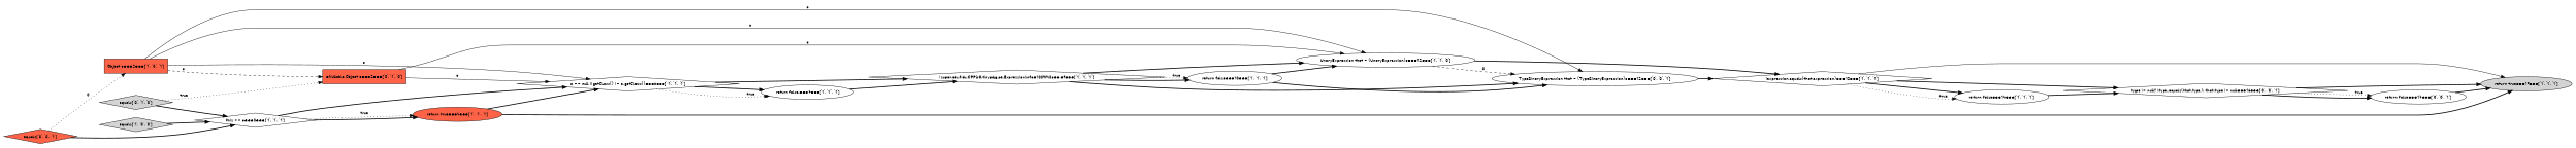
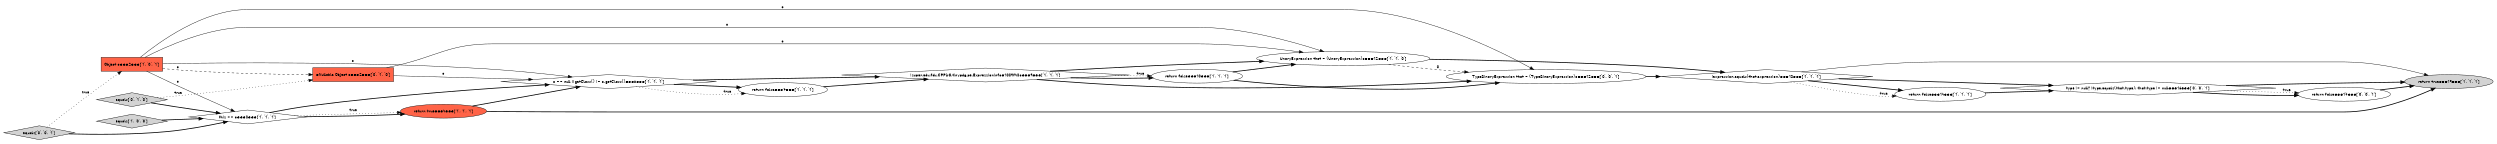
  digraph {
    fontname="Patrick Hand"
    rankdir=LR
    node [fillcolor=white fontname="Patrick Hand" shape=ellipse style=filled]
    edge [fontname="Patrick Hand" style=bold]
    n1 [fillcolor=tomato label="@Nullable Object o@@@2@@@['0', '1', '0']" shape=box]
    n2 [label="UnaryExpression that = (UnaryExpression)o@@@12@@@['1', '1', '0']"]
    n3 [label="o == null || getClass() != o.getClass()@@@6@@@['1', '1', '1']" shape=diamond]
    n4 [label="this == o@@@3@@@['1', '1', '1']" shape=diamond]
    n5 [fillcolor=tomato label="return true@@@4@@@['1', '1', '1']"]
    n6 [label="TypeBinaryExpression that = (TypeBinaryExpression)o@@@12@@@['0', '0', '1']"]
    n7 [label="!expression.equals(that.expression)@@@13@@@['1', '1', '1']" shape=diamond]
    n8 [label="!super.edu.fdu.CPPDG.tinypdg.pe.ExpressionInfo@1089f43o@@@9@@@['1', '1', '1']" shape=diamond]
    n9 [label="return false@@@7@@@['1', '1', '1']"]
    n10 [fillcolor=lightgray label="equals['1', '0', '0']" shape=diamond]
    n11 [fillcolor=tomato label="Object o@@@2@@@['1', '0', '1']" shape=box]
    n12 [label="return false@@@10@@@['1', '1', '1']"]
    n13 [label="type != null? !type.equals(that.type): that.type != null@@@16@@@['0', '0', '1']" shape=diamond]
    n14 [fillcolor=lightgray label="return true@@@19@@@['1', '1', '1']"]
    n15 [label="return false@@@17@@@['0', '0', '1']"]
-   n16 [fillcolor=tomato label="equals['0', '0', '1']" shape=diamond]
+   n16 [fillcolor=lightgray label="equals['0', '0', '1']" shape=diamond]
    n17 [label="return false@@@14@@@['1', '1', '1']"]
    n18 [fillcolor=lightgray label="equals['0', '1', '0']" shape=diamond]
    n1 -> n2 [label=o style=solid]
    n1 -> n3 [label=o style=solid]
    n2 -> n6 [label=0 style=dashed]
    n2 -> n7
    n3 -> n8
    n3 -> n9
    n3 -> n9 [label=true style=dotted]
    n4 -> n3
    n4 -> n5
    n4 -> n5 [label=true style=dotted]
    n5 -> n3
    n5 -> n14
    n6 -> n7
    n7 -> n13
    n7 -> n14 [style=solid]
    n7 -> n17
    n7 -> n17 [label=true style=dotted]
    n8 -> n2
    n8 -> n6
    n8 -> n12
    n8 -> n12 [label=true style=dotted]
    n9 -> n8
    n10 -> n4
    n11 -> n1 [label=o style=dashed]
    n11 -> n2 [label=o style=solid]
    n11 -> n3 [label=o style=solid]
+   n11 -> n4 [label=o style=solid]
    n11 -> n6 [label=o style=solid]
    n12 -> n2
    n12 -> n6
    n13 -> n14
    n13 -> n15
    n13 -> n15 [label=true style=dotted]
    n15 -> n14
    n16 -> n4
-   n16 -> n11 [label=0 style=dotted]
+   n16 -> n11 [label=true style=dotted]
    n17 -> n13
    n18 -> n1 [label=true style=dotted]
    n18 -> n4
  }
